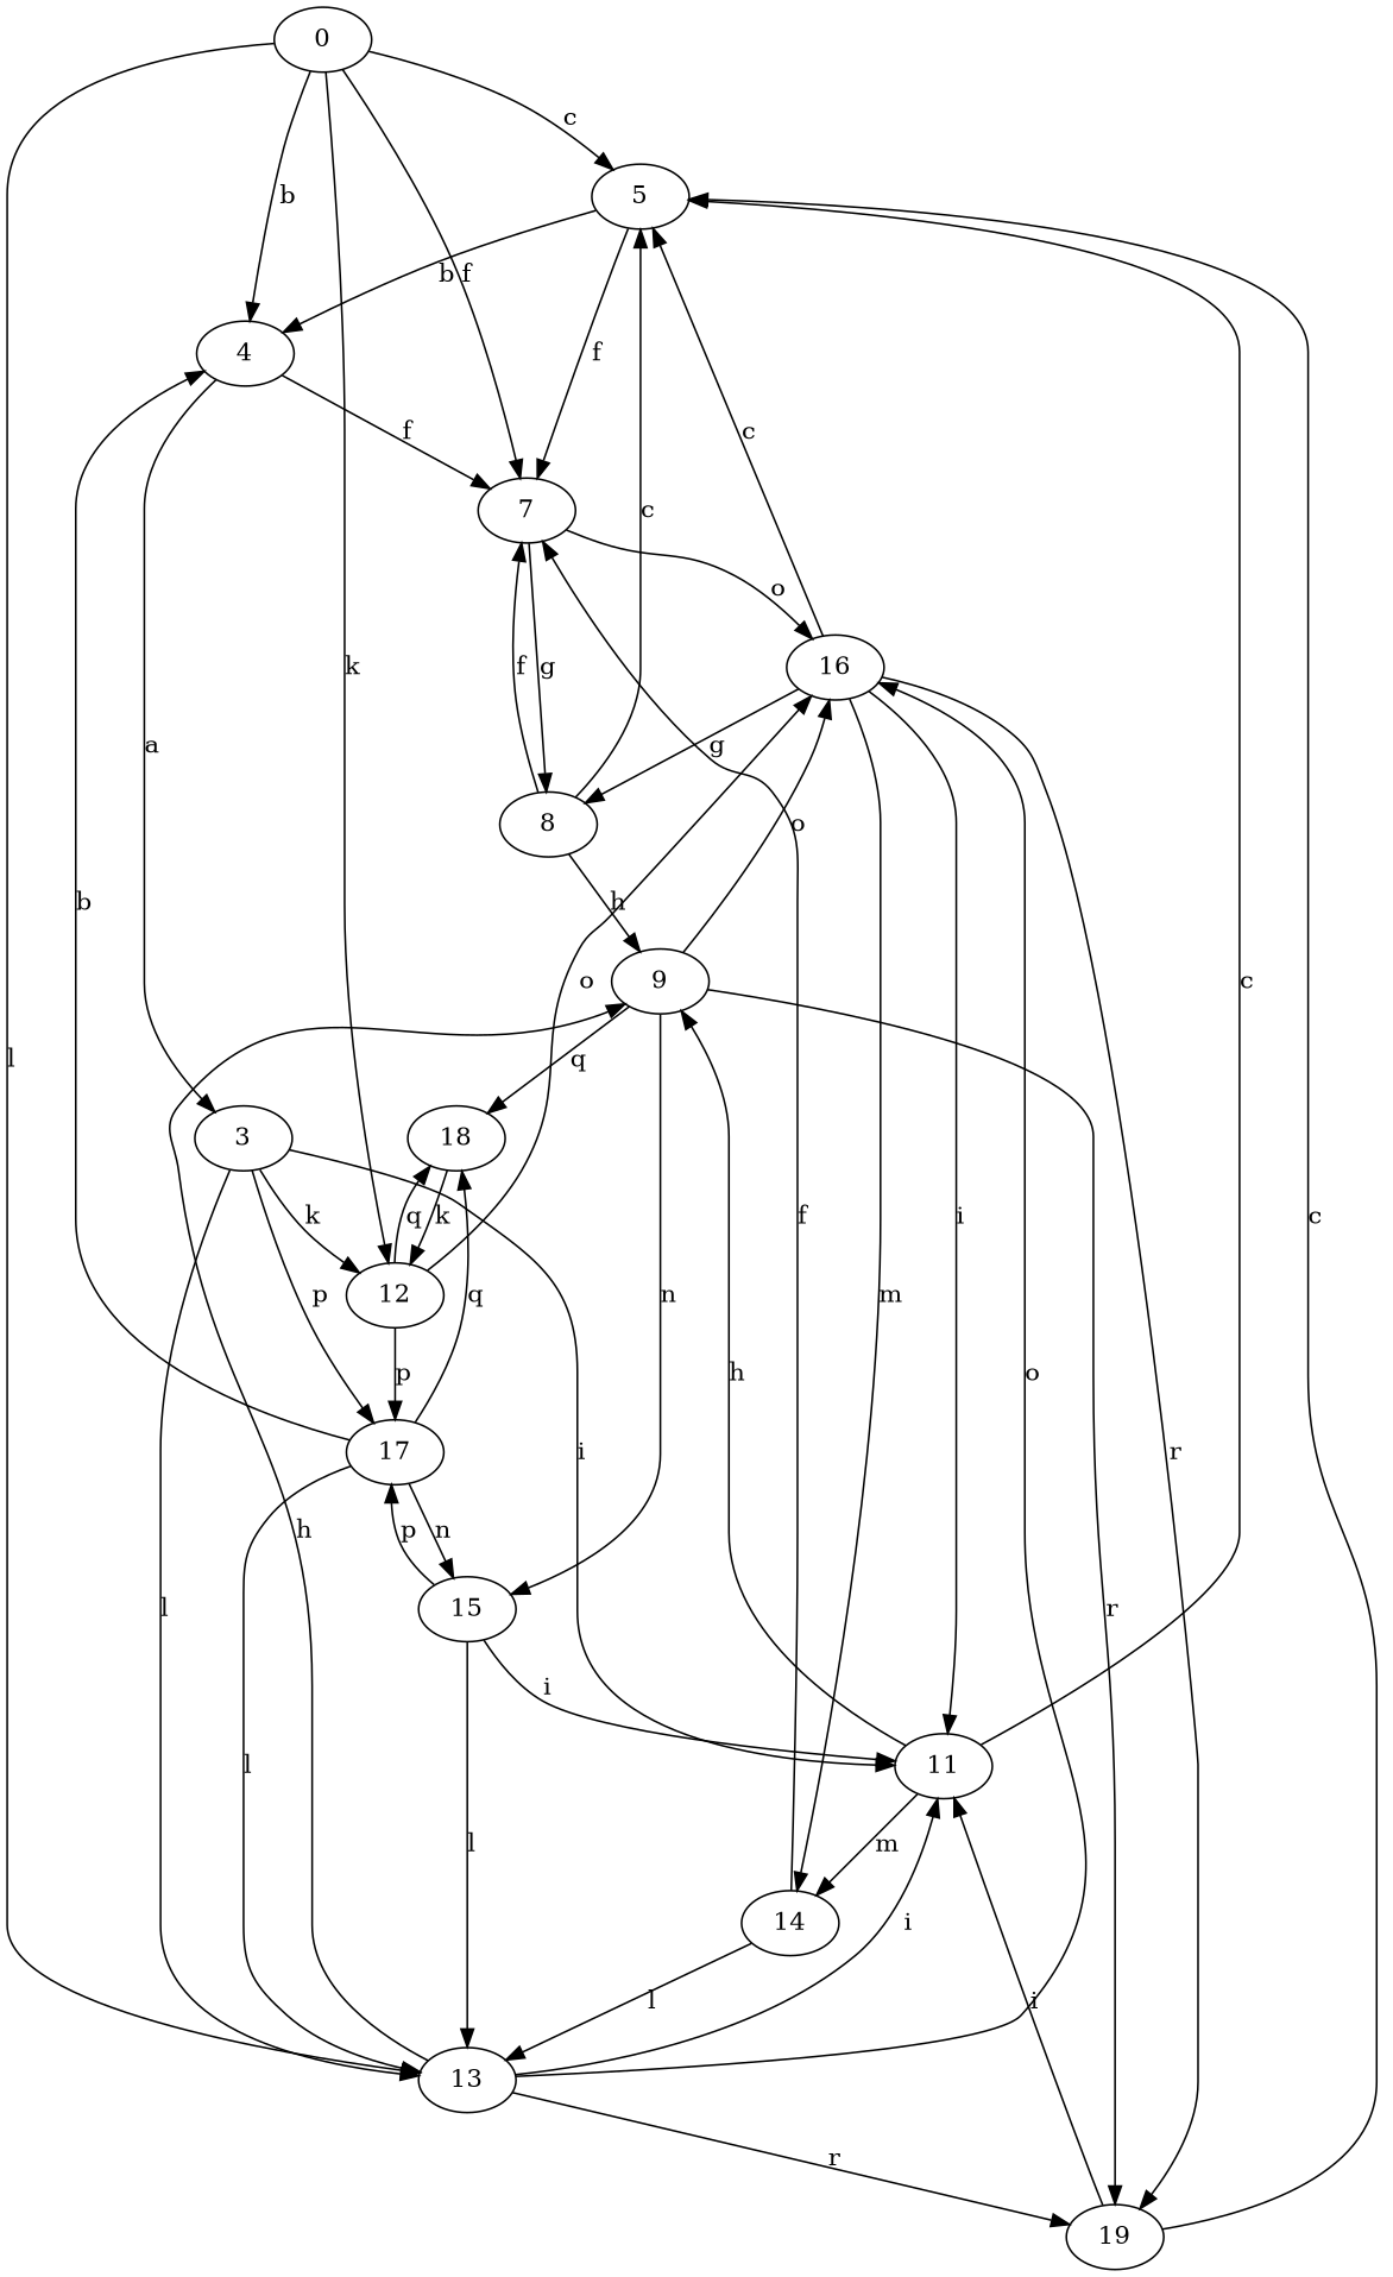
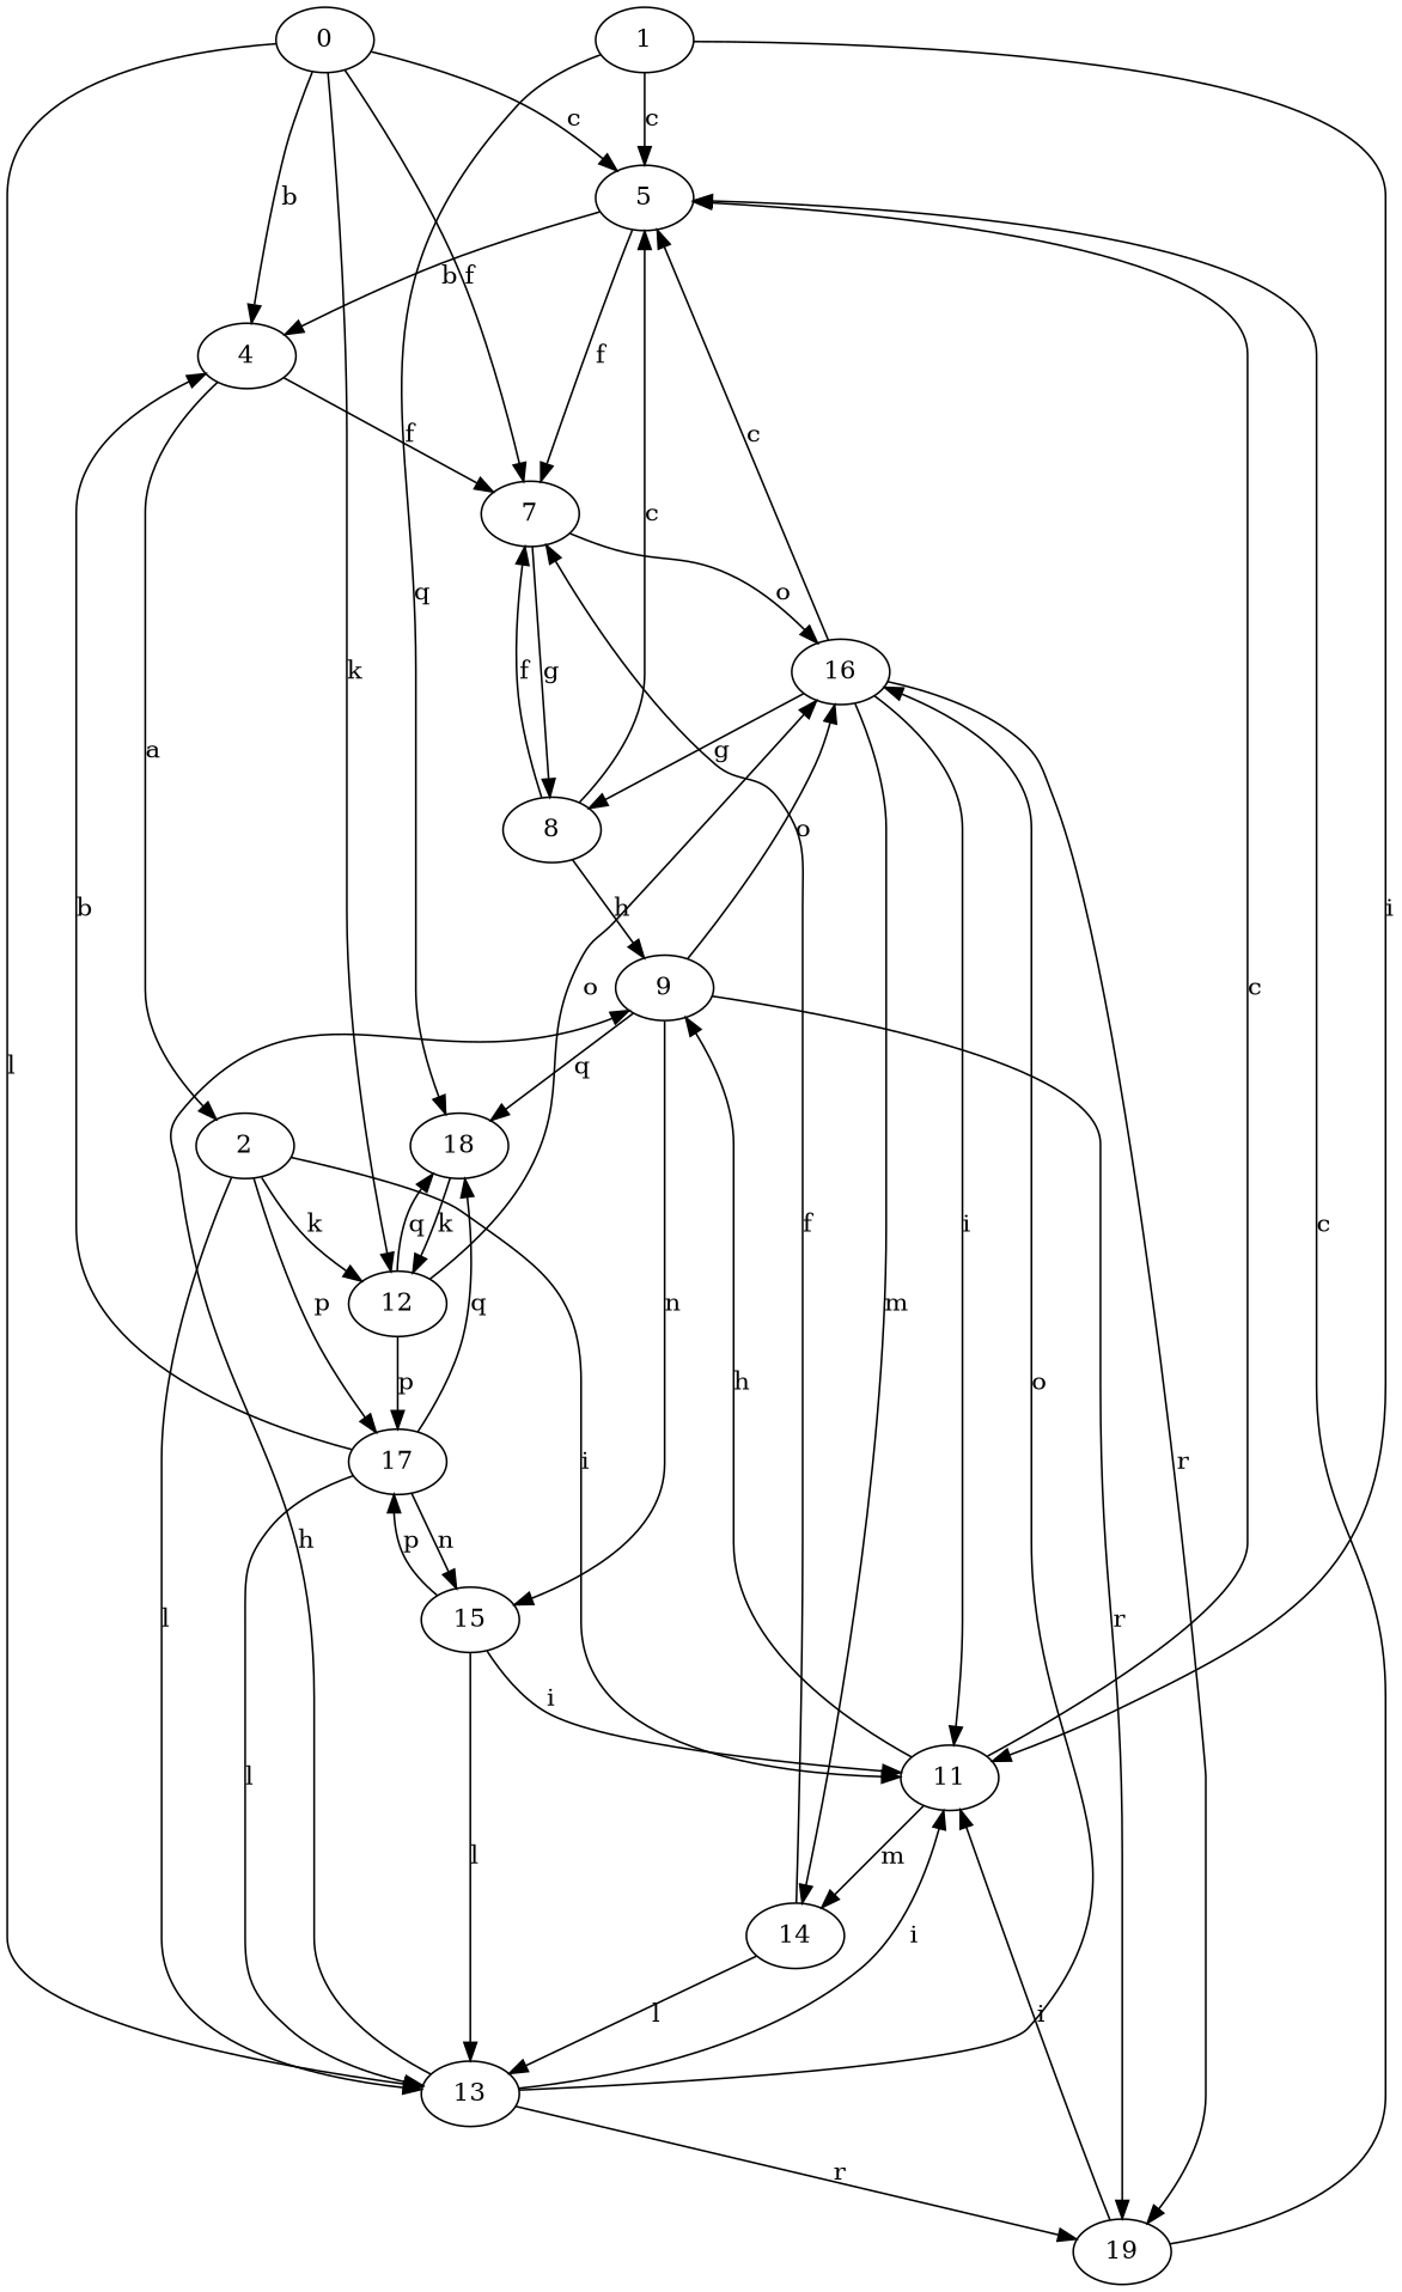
  strict digraph {
+   1
    5
    11
    18
    4
    7
    9
    14
    17
    13
    15
    12
-   2 [label=3]
+   2
    16
    19
    8
    0
+   1 -> 5 [label=c]
+   1 -> 11 [label=i]
+   1 -> 18 [label=q]
    5 -> 4 [label=b]
    5 -> 7 [label=f]
    11 -> 5 [label=c]
    11 -> 9 [label=h]
    11 -> 14 [label=m]
    18 -> 12 [label=k]
    4 -> 7 [label=f]
    4 -> 2 [label=a]
    7 -> 16 [label=o]
    7 -> 8 [label=g]
    9 -> 18 [label=q]
    9 -> 15 [label=n]
    9 -> 16 [label=o]
    9 -> 19 [label=r]
    14 -> 7 [label=f]
    14 -> 13 [label=l]
    17 -> 18 [label=q]
    17 -> 4 [label=b]
    17 -> 13 [label=l]
    17 -> 15 [label=n]
    13 -> 11 [label=i]
    13 -> 9 [label=h]
    13 -> 16 [label=o]
    13 -> 19 [label=r]
    15 -> 11 [label=i]
    15 -> 17 [label=p]
    15 -> 13 [label=l]
    12 -> 18 [label=q]
    12 -> 17 [label=p]
    12 -> 16 [label=o]
    2 -> 11 [label=i]
    2 -> 17 [label=p]
    2 -> 13 [label=l]
    2 -> 12 [label=k]
    16 -> 5 [label=c]
    16 -> 11 [label=i]
    16 -> 14 [label=m]
    16 -> 19 [label=r]
    16 -> 8 [label=g]
    19 -> 5 [label=c]
    19 -> 11 [label=i]
    8 -> 5 [label=c]
    8 -> 7 [label=f]
    8 -> 9 [label=h]
    0 -> 5 [label=c]
    0 -> 4 [label=b]
    0 -> 7 [label=f]
    0 -> 13 [label=l]
    0 -> 12 [label=k]
  }
